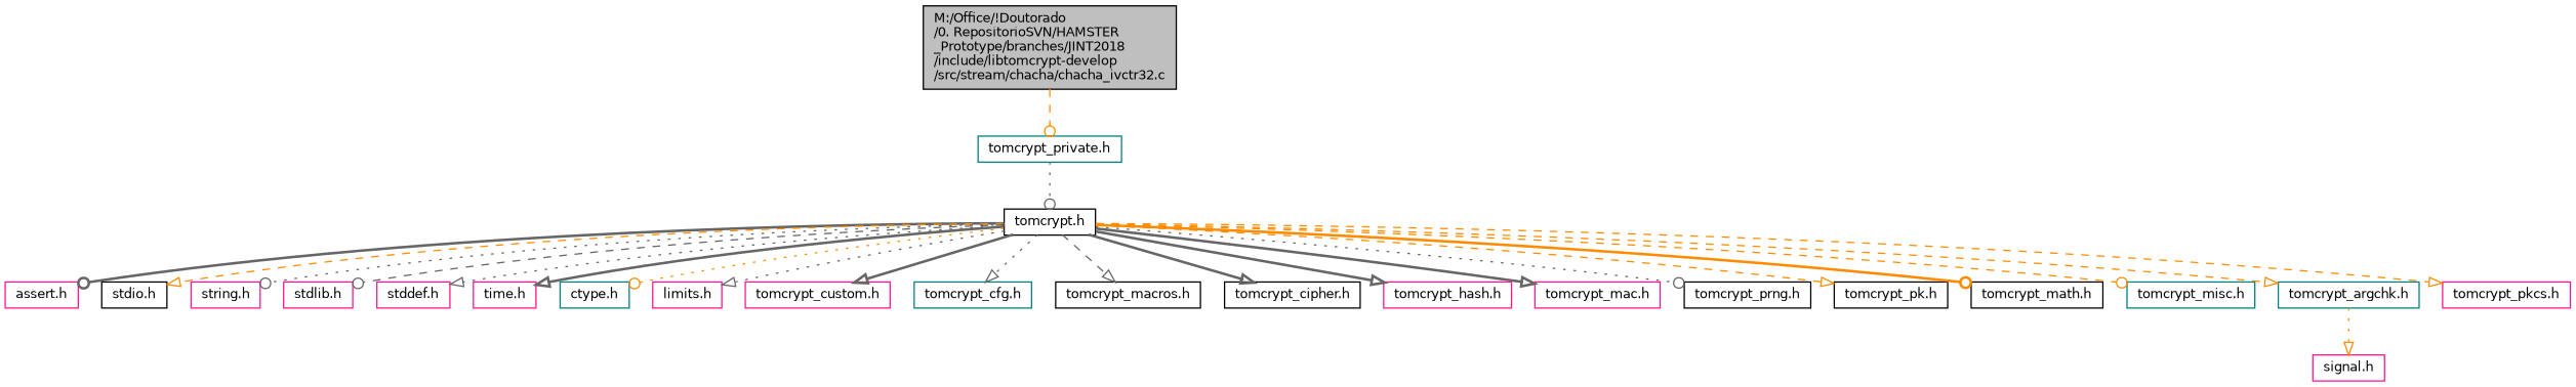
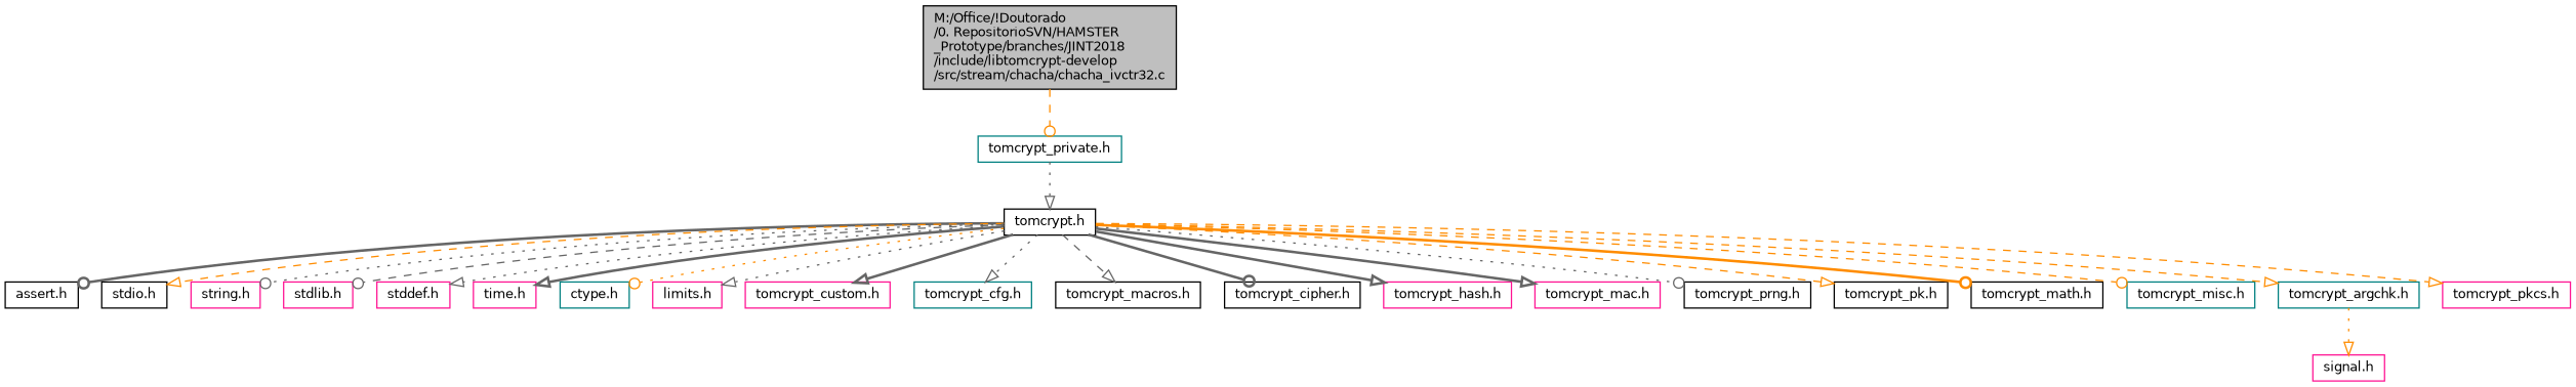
  digraph {
    node [color=deeppink fillcolor=white fontname=Helvetica fontsize=10 shape=record style=filled]
    edge [arrowhead=onormal color=gray40 fontname=Helvetica fontsize=10 labelfontname=Helvetica labelfontsize=10 style=dashed]
    n1 [color=black fillcolor=grey75 fontcolor=black height=0.2 label="M:/Office/!Doutorado\l/0. RepositorioSVN/HAMSTER\l_Prototype/branches/JINT2018\l/include/libtomcrypt-develop\l/src/stream/chacha/chacha_ivctr32.c" width=0.4]
    n2 [color=teal height=0.2 label="tomcrypt_private.h" width=0.4]
    n3 [color=black height=0.2 label="tomcrypt.h" width=0.4]
-   n4 [height=0.2 label="assert.h" width=0.4]
+   n4 [color=black height=0.2 label="assert.h" width=0.4]
    n5 [color=black height=0.2 label="stdio.h" width=0.4]
    n6 [height=0.2 label="string.h" width=0.4]
    n7 [height=0.2 label="stdlib.h" width=0.4]
    n8 [height=0.2 label="stddef.h" width=0.4]
    n9 [height=0.2 label="time.h" width=0.4]
    n10 [color=teal height=0.2 label="ctype.h" width=0.4]
    n11 [height=0.2 label="limits.h" width=0.4]
    n12 [height=0.2 label="tomcrypt_custom.h" width=0.4]
    n13 [color=teal height=0.2 label="tomcrypt_cfg.h" width=0.4]
    n14 [color=black height=0.2 label="tomcrypt_macros.h" width=0.4]
    n15 [color=black height=0.2 label="tomcrypt_cipher.h" width=0.4]
    n16 [height=0.2 label="tomcrypt_hash.h" width=0.4]
    n17 [height=0.2 label="tomcrypt_mac.h" width=0.4]
    n18 [color=black height=0.2 label="tomcrypt_prng.h" width=0.4]
    n19 [color=black height=0.2 label="tomcrypt_pk.h" width=0.4]
    n20 [color=black height=0.2 label="tomcrypt_math.h" width=0.4]
    n21 [color=teal height=0.2 label="tomcrypt_misc.h" width=0.4]
    n22 [color=teal height=0.2 label="tomcrypt_argchk.h" width=0.4]
    n23 [height=0.2 label="tomcrypt_pkcs.h" width=0.4]
    n24 [height=0.2 label="signal.h" width=0.4]
    n1 -> n2 [arrowhead=odot color=darkorange]
-   n2 -> n3 [arrowhead=odot style=dotted]
+   n2 -> n3 [style=dotted]
    n3 -> n4 [arrowhead=odot style=bold]
    n3 -> n5 [color=darkorange]
    n3 -> n6 [arrowhead=odot style=dotted]
    n3 -> n7 [arrowhead=odot]
    n3 -> n8 [style=dotted]
    n3 -> n9 [style=bold]
    n3 -> n10 [arrowhead=odot color=darkorange style=dotted]
    n3 -> n11 [style=dotted]
    n3 -> n12 [style=bold]
    n3 -> n13 [style=dotted]
    n3 -> n14
-   n3 -> n15 [style=bold]
+   n3 -> n15 [arrowhead=odot style=bold]
    n3 -> n16 [style=bold]
    n3 -> n17 [style=bold]
    n3 -> n18 [arrowhead=odot style=dotted]
    n3 -> n19 [color=darkorange]
    n3 -> n20 [arrowhead=odot color=darkorange style=bold]
    n3 -> n21 [arrowhead=odot color=darkorange]
    n3 -> n22 [color=darkorange]
    n3 -> n23 [color=darkorange]
    n22 -> n24 [color=darkorange style=dotted]
  }
